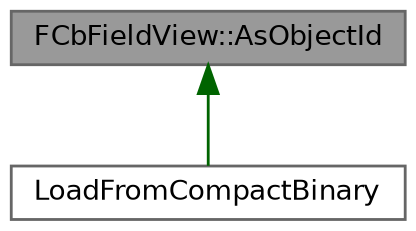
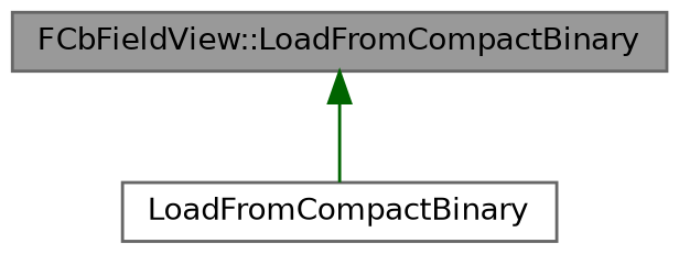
  digraph {
    rankdir=TB
    node [fontname=Helvetica fontsize=10 shape=box style=filled]
-   n1 [color=gray40 fillcolor=grey60 fontcolor=black height=0.2 label="FCbFieldView::AsObjectId" width=0.4]
+   n1 [color=gray40 fillcolor=grey60 fontcolor=black height=0.2 label="FCbFieldView::LoadFromCompactBinary" width=0.4]
    n2 [color=grey40 fillcolor=white height=0.2 label=LoadFromCompactBinary width=0.4]
    n1 -> n2 [color=darkgreen dir=back fontname=Helvetica fontsize=10 labelfontname=Helvetica labelfontsize=10 style=solid]
  }
